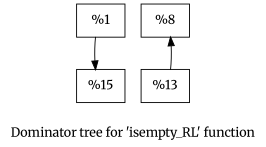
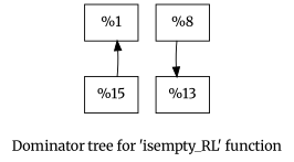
  digraph {
    fontname=Merriweather
    label="Dominator tree for 'isempty_RL' function"
    node [fontname=Merriweather shape=record]
    edge [fontname=Merriweather]
    n1 [label="{%1}"]
    n2 [label="{%15}"]
    n3 [label="{%8}"]
    n4 [label="{%13}"]
-   n1 -> n2
-   n4 -> n3
+   n2 -> n1
+   n3 -> n4
  }
